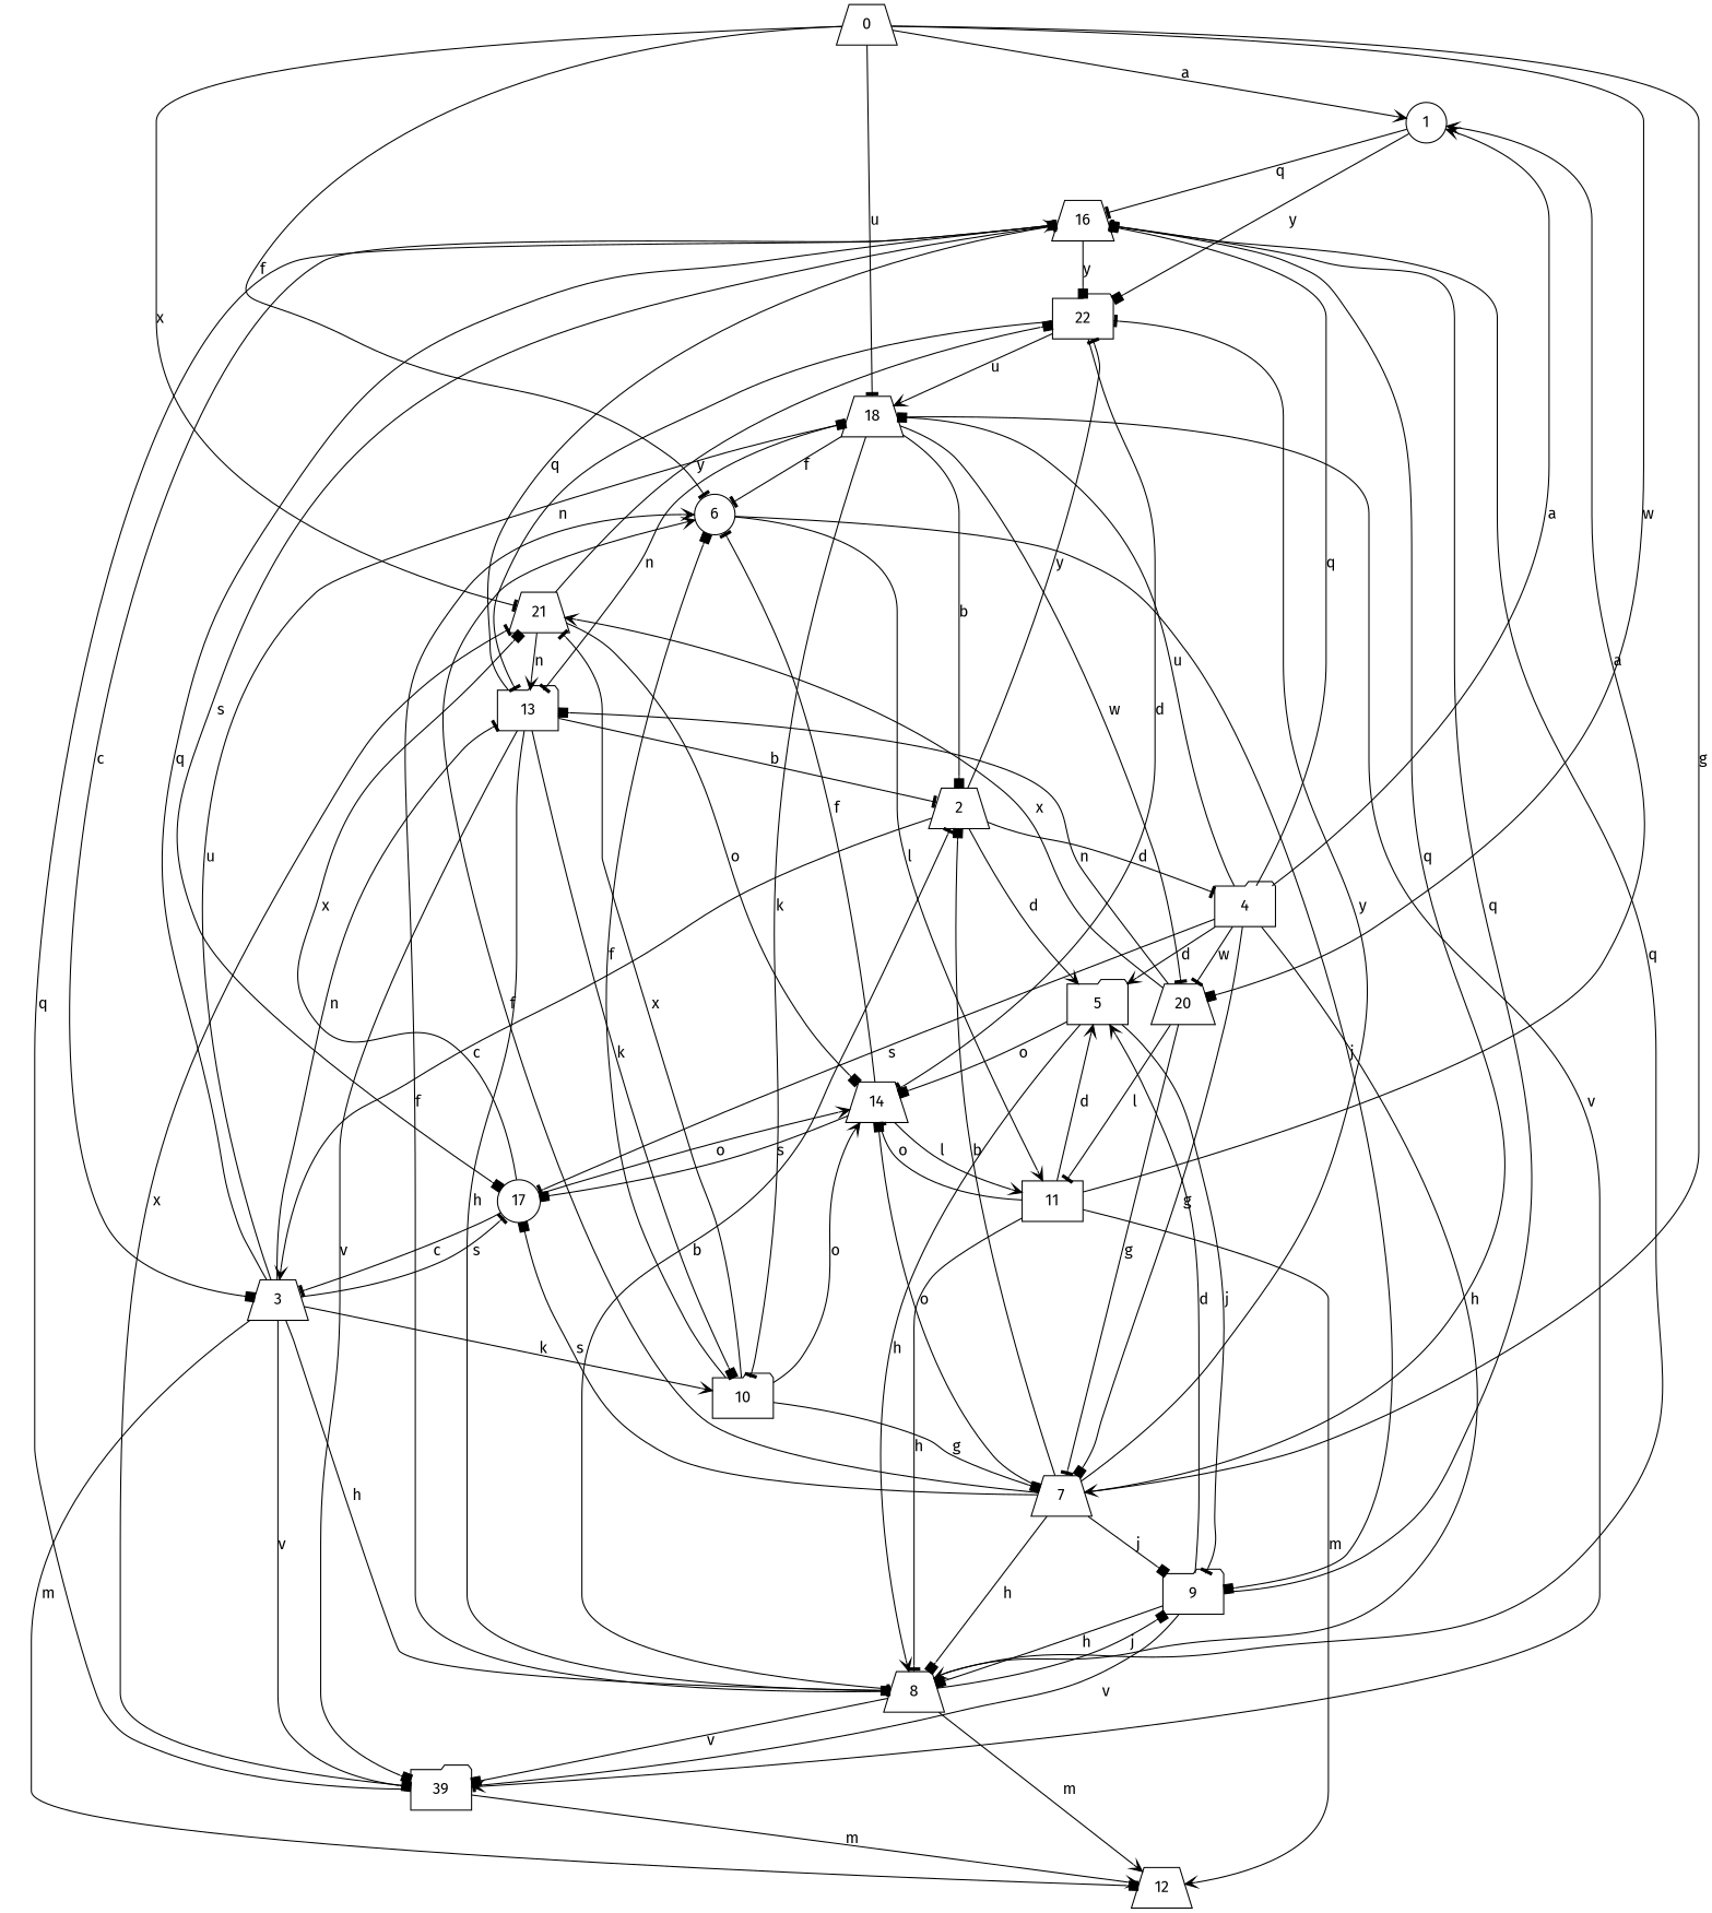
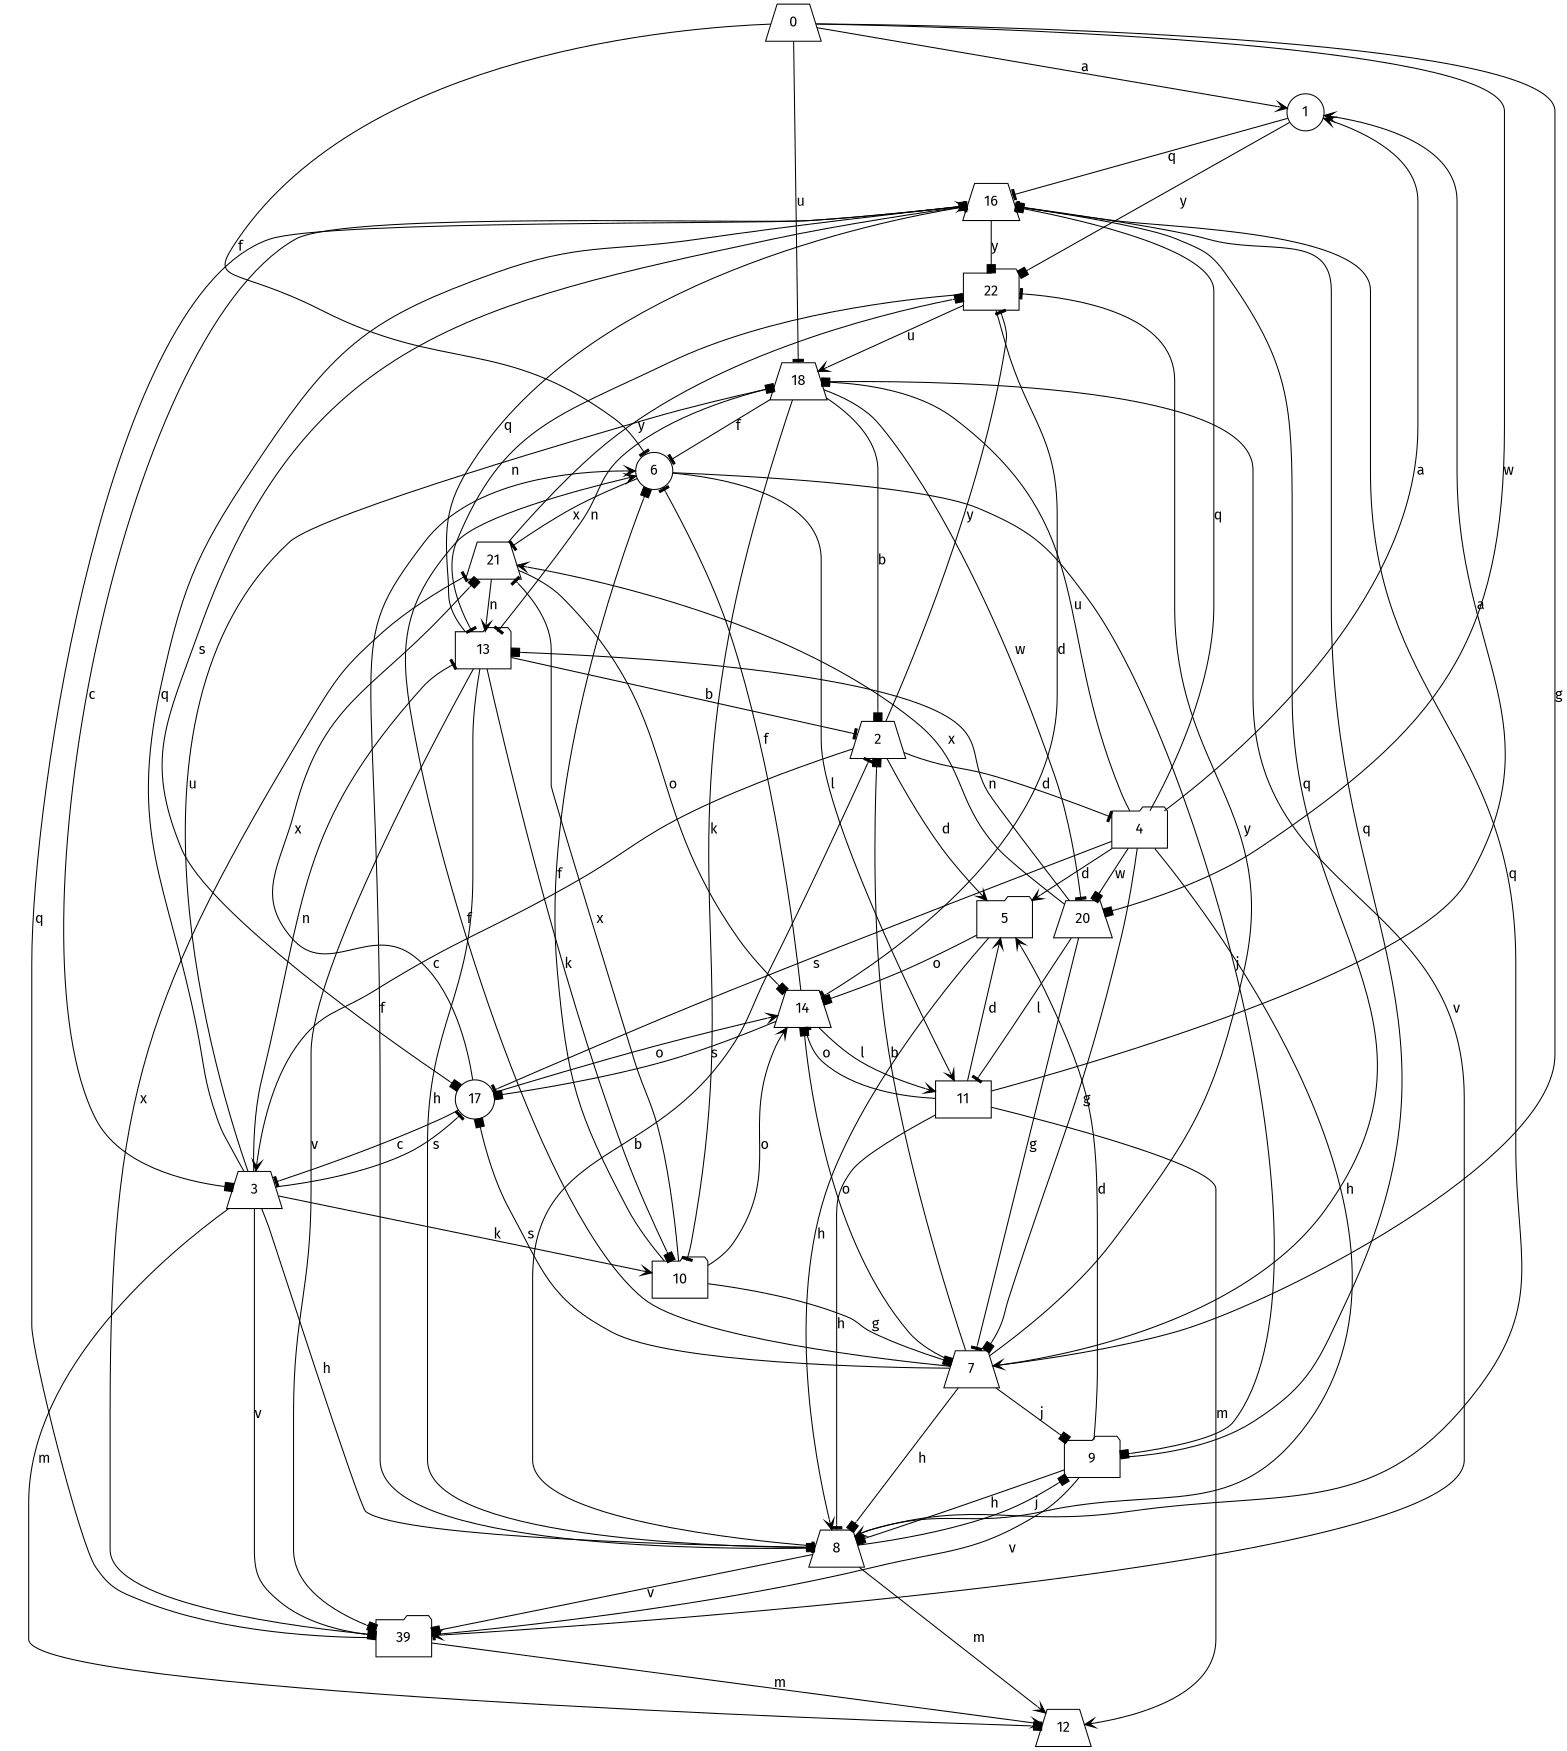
  strict digraph {
    fontname="Fira Sans"
    node [fontname="Fira Sans" shape=trapezium]
    edge [arrowhead=box fontname="Fira Sans"]
    1 [shape=circle]
    0
    6 [shape=circle]
    7
    18
    20
    21
    16
    22 [shape=folder]
    9 [shape=folder]
    11 [shape=box]
    2
    8
    17 [shape=circle]
    14
    10 [shape=folder]
    13 [shape=folder]
    n18 [label=39 shape=folder]
    3
    4 [shape=folder]
    5 [shape=folder]
    12
    1 -> 16 [arrowhead=tee label=q]
    1 -> 22 [label=y]
    0 -> 1 [arrowhead=vee label=a]
    0 -> 6 [arrowhead=tee label=f]
    0 -> 7 [arrowhead=vee label=g]
    0 -> 18 [arrowhead=tee label=u]
    0 -> 20 [label=w]
-   0 -> 21 [arrowhead=tee label=x]
+   6 -> 21 [arrowhead=tee label=x]
    6 -> 9 [label=j]
    6 -> 11 [arrowhead=vee label=l]
    7 -> 6 [arrowhead=vee label=f]
    7 -> 16 [label=q]
    7 -> 22 [arrowhead=tee label=y]
    7 -> 9 [label=j]
    7 -> 2 [label=b]
    7 -> 8 [label=h]
    7 -> 17 [label=s]
    7 -> 14 [label=o]
    18 -> 6 [arrowhead=tee label=f]
    18 -> 20 [arrowhead=tee label=w]
    18 -> 2 [label=b]
    18 -> 10 [arrowhead=tee label=k]
    18 -> 13 [arrowhead=tee label=n]
    18 -> n18 [arrowhead=vee label=v]
    20 -> 7 [arrowhead=tee label=g]
    20 -> 21 [arrowhead=vee label=x]
    20 -> 11 [arrowhead=tee label=l]
    20 -> 13 [label=n]
    21 -> 22 [label=y]
    21 -> 14 [label=o]
    21 -> 13 [arrowhead=vee label=n]
    16 -> 22 [label=y]
    16 -> 17 [label=s]
    16 -> 3 [label=c]
    22 -> 18 [arrowhead=vee label=u]
    22 -> 14 [arrowhead=tee label=d]
    22 -> 13 [arrowhead=tee label=n]
    9 -> 16 [arrowhead=tee label=q]
    9 -> 8 [label=h]
    9 -> n18 [arrowhead=tee label=v]
    9 -> 5 [arrowhead=vee label=d]
    11 -> 1 [arrowhead=vee label=a]
    11 -> 8 [arrowhead=tee label=h]
    11 -> 14 [arrowhead=tee label=o]
    11 -> 5 [arrowhead=vee label=d]
    11 -> 12 [arrowhead=vee label=m]
    2 -> 22 [arrowhead=tee label=y]
    2 -> 3 [arrowhead=vee label=c]
    2 -> 4 [arrowhead=tee label=d]
    2 -> 5 [arrowhead=vee label=d]
    8 -> 6 [arrowhead=vee label=f]
    8 -> 16 [arrowhead=tee label=q]
    8 -> 9 [label=j]
    8 -> 2 [arrowhead=tee label=b]
    8 -> n18 [label=v]
    8 -> 12 [arrowhead=vee label=m]
    17 -> 21 [label=x]
    17 -> 14 [arrowhead=vee label=o]
    17 -> 3 [arrowhead=tee label=c]
    14 -> 6 [arrowhead=tee label=f]
    14 -> 11 [arrowhead=vee label=l]
    14 -> 17 [label=s]
    10 -> 6 [label=f]
    10 -> 7 [label=g]
    10 -> 21 [arrowhead=tee label=x]
    10 -> 14 [arrowhead=vee label=o]
    13 -> 16 [arrowhead=tee label=q]
    13 -> 2 [arrowhead=tee label=b]
    13 -> 8 [label=h]
    13 -> 10 [label=k]
    13 -> n18 [label=v]
    n18 -> 21 [arrowhead=tee label=x]
    n18 -> 16 [label=q]
    n18 -> 12 [arrowhead=vee label=m]
    3 -> 18 [label=u]
    3 -> 16 [arrowhead=vee label=q]
    3 -> 8 [arrowhead=tee label=h]
    3 -> 17 [arrowhead=tee label=s]
    3 -> 10 [arrowhead=vee label=k]
    3 -> 13 [arrowhead=tee label=n]
    3 -> n18 [label=v]
    3 -> 12 [label=m]
    4 -> 1 [arrowhead=vee label=a]
    4 -> 7 [label=g]
    4 -> 18 [label=u]
-   4 -> 20 [arrowhead=tee label=w]
+   4 -> 20 [label=w]
    4 -> 16 [label=q]
    4 -> 8 [arrowhead=vee label=h]
    4 -> 17 [arrowhead=tee label=s]
    4 -> 5 [arrowhead=vee label=d]
-   5 -> 9 [arrowhead=tee label=j]
    5 -> 8 [arrowhead=vee label=h]
    5 -> 14 [label=o]
  }
